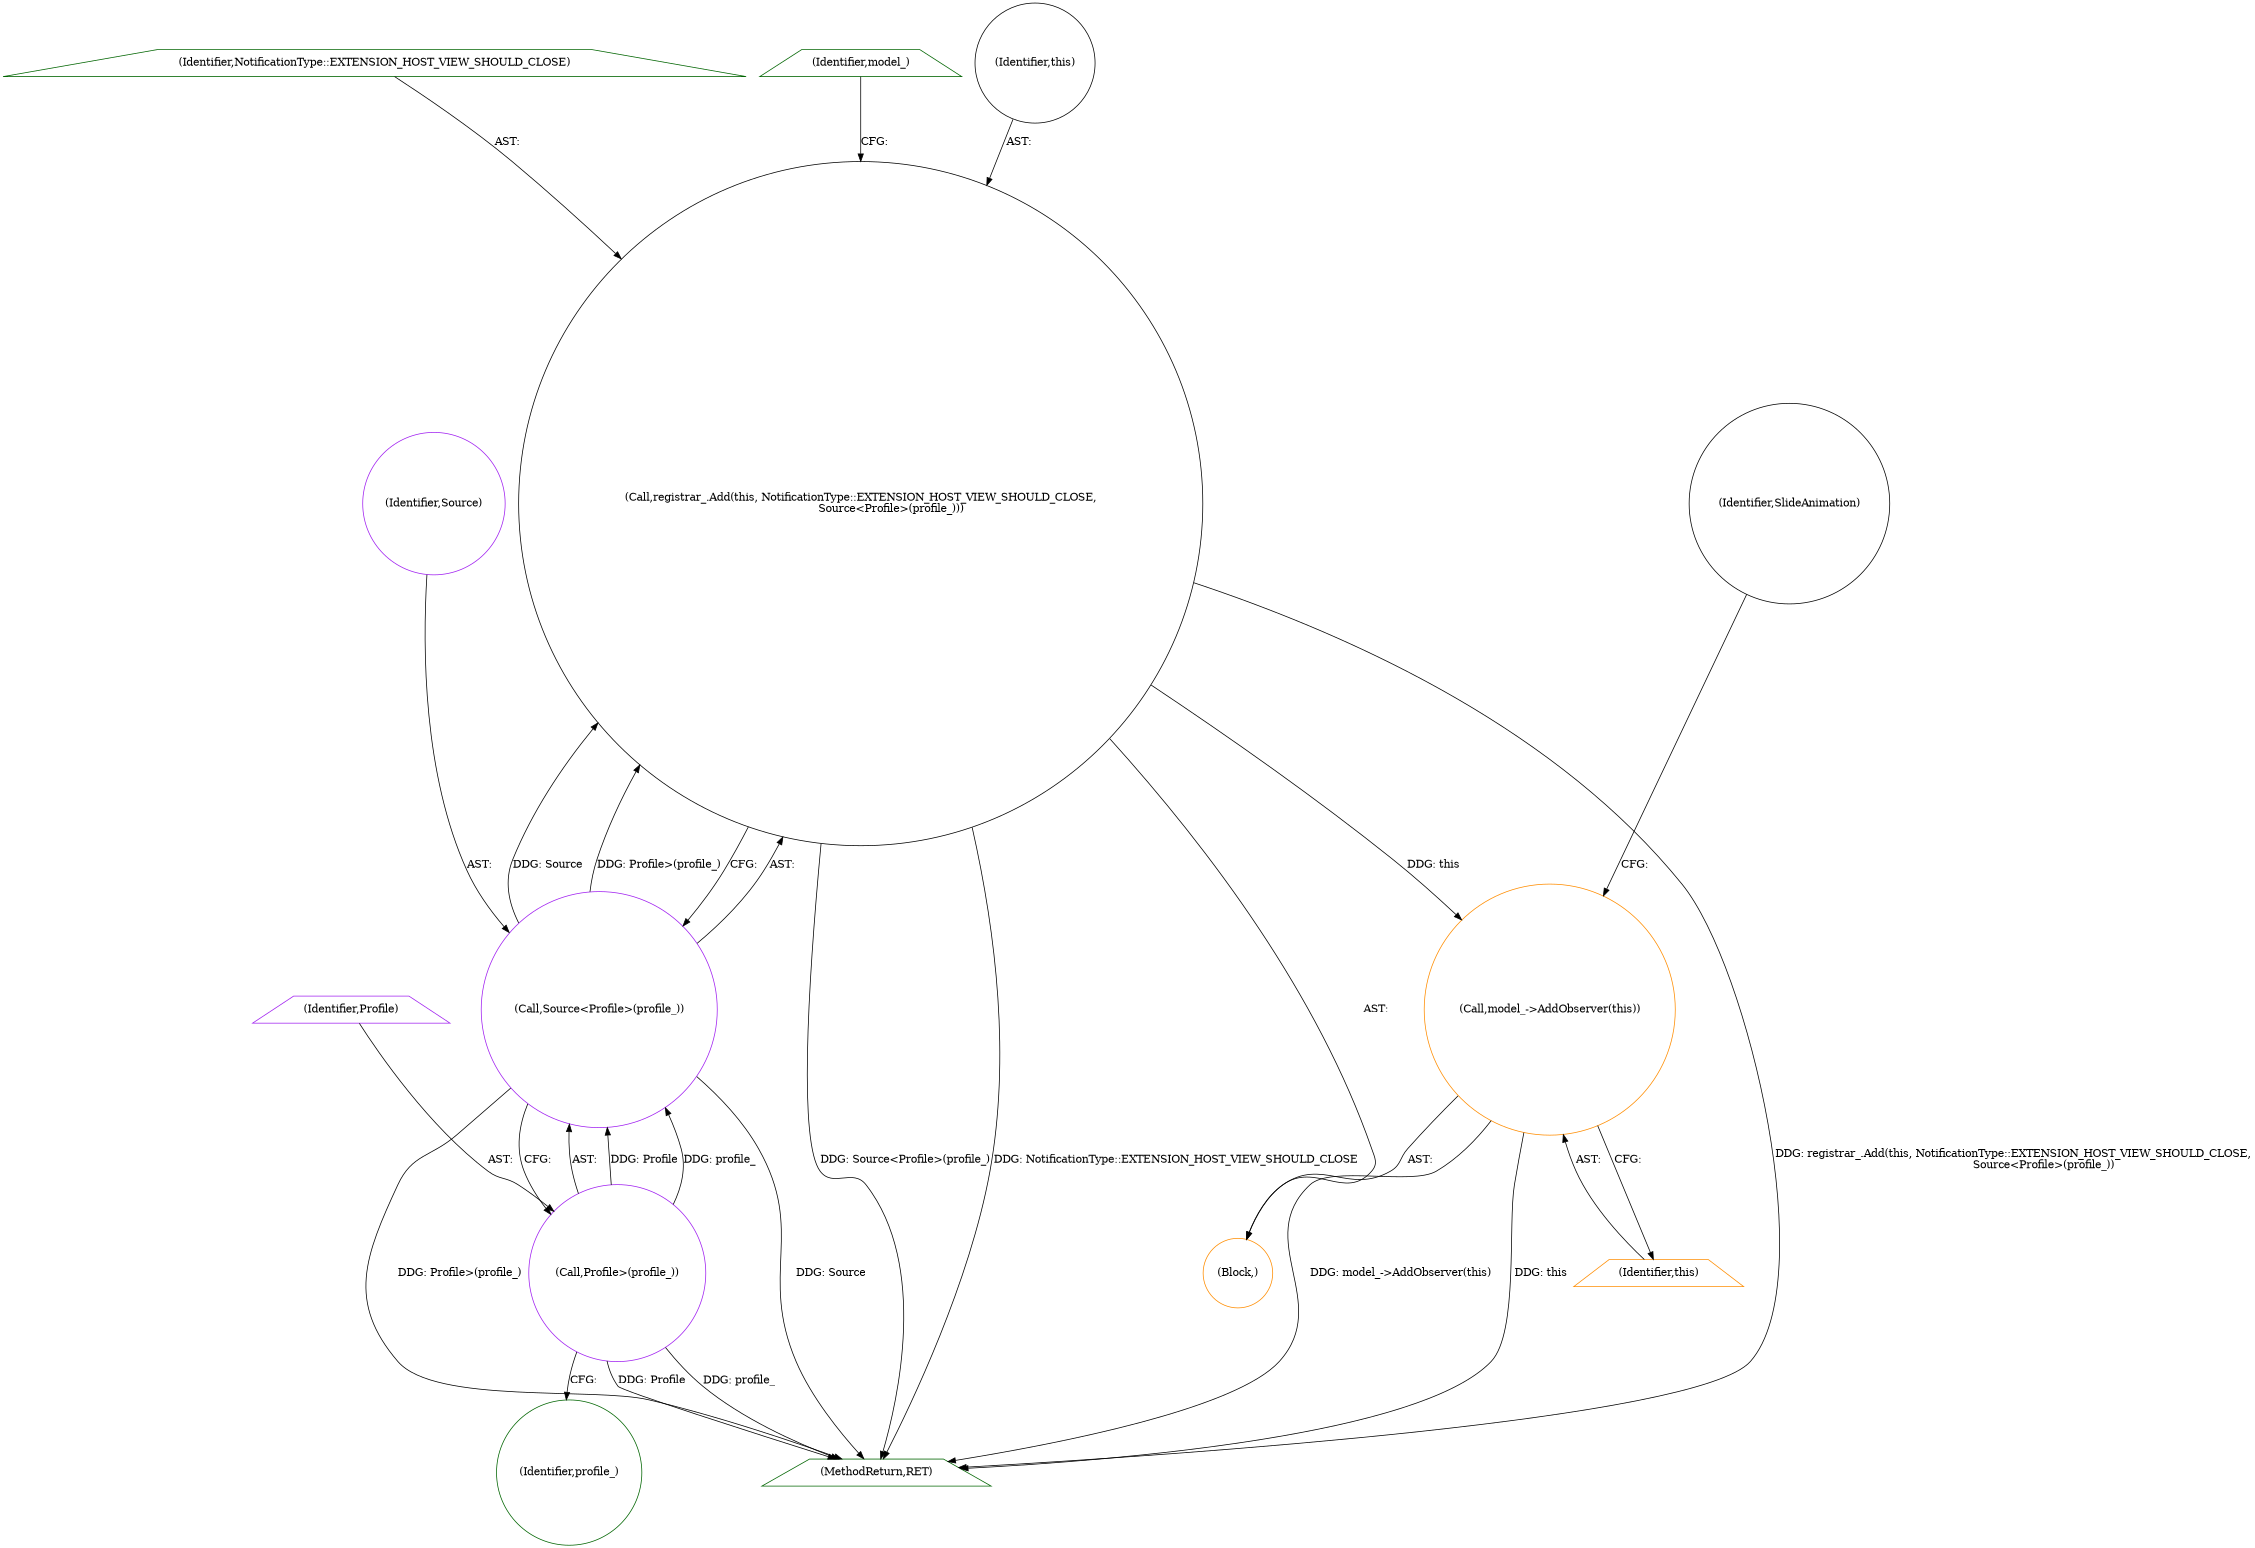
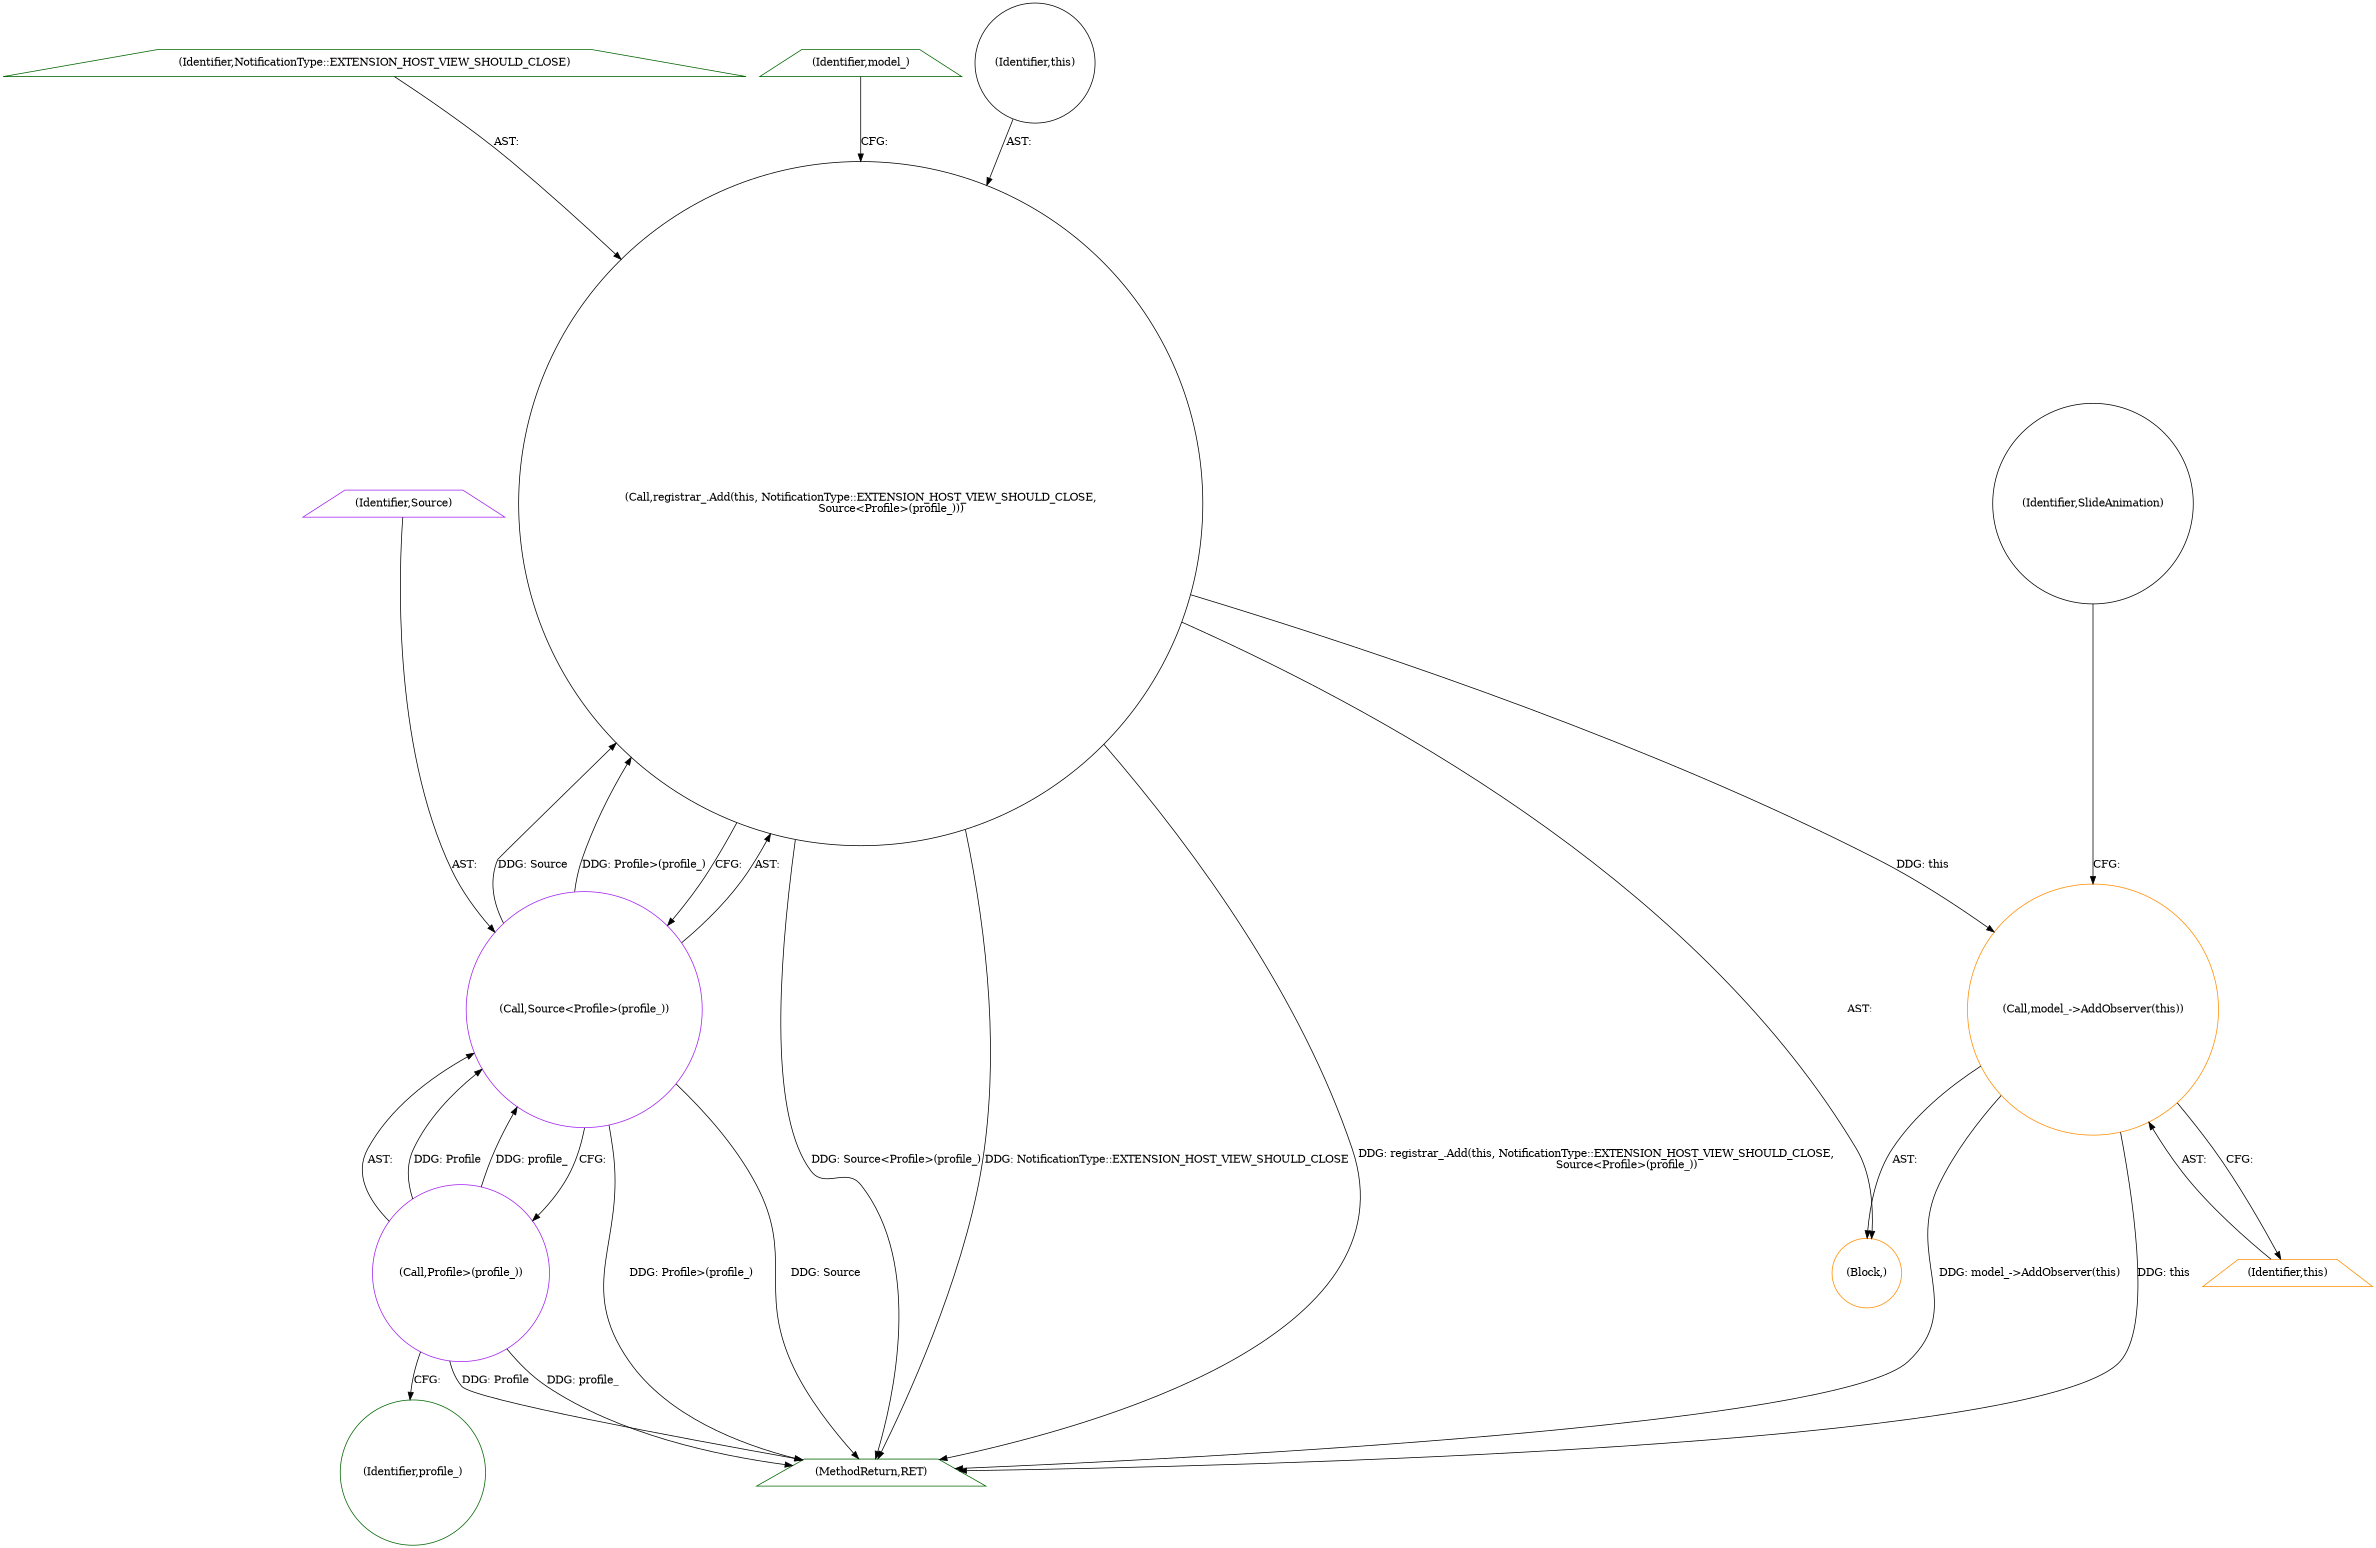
  digraph {
    node [color=darkgreen shape=circle]
    n1 [color=darkorange label="(Call,model_->AddObserver(this))"]
    n2 [color=darkorange label="(Block,)"]
    n3 [label="(MethodReturn,RET)" shape=trapezium]
    n4 [color=darkorange label="(Identifier,this)" shape=trapezium]
    n5 [color=black label="(Call,registrar_.Add(this, NotificationType::EXTENSION_HOST_VIEW_SHOULD_CLOSE,\n                  Source<Profile>(profile_)))"]
    n6 [color=purple label="(Call,Source<Profile>(profile_))"]
    n7 [color=purple label="(Call,Profile>(profile_))"]
    n8 [label="(Identifier,profile_)"]
    n9 [label="(Identifier,NotificationType::EXTENSION_HOST_VIEW_SHOULD_CLOSE)" shape=trapezium]
    n10 [color=black label="(Identifier,SlideAnimation)"]
    n11 [label="(Identifier,model_)" shape=trapezium]
-   n12 [color=purple label="(Identifier,Profile)" shape=trapezium]
-   n13 [color=purple label="(Identifier,Source)"]
+   n13 [color=purple label="(Identifier,Source)" shape=trapezium]
    n14 [color=black label="(Identifier,this)"]
    n1 -> n2 [label="AST: "]
    n1 -> n3 [label="DDG: model_->AddObserver(this)"]
    n1 -> n3 [label="DDG: this"]
    n1 -> n4 [label="CFG: "]
    n4 -> n1 [label="AST: "]
    n5 -> n1 [label="DDG: this"]
    n5 -> n2 [label="AST: "]
    n5 -> n3 [label="DDG: Source<Profile>(profile_)"]
    n5 -> n3 [label="DDG: NotificationType::EXTENSION_HOST_VIEW_SHOULD_CLOSE"]
    n5 -> n3 [label="DDG: registrar_.Add(this, NotificationType::EXTENSION_HOST_VIEW_SHOULD_CLOSE,\n                  Source<Profile>(profile_))"]
    n5 -> n6 [label="CFG: "]
    n6 -> n3 [label="DDG: Source"]
    n6 -> n3 [label="DDG: Profile>(profile_)"]
    n6 -> n5 [label="AST: "]
    n6 -> n5 [label="DDG: Source"]
    n6 -> n5 [label="DDG: Profile>(profile_)"]
    n6 -> n7 [label="CFG: "]
    n7 -> n3 [label="DDG: Profile"]
    n7 -> n3 [label="DDG: profile_"]
    n7 -> n6 [label="AST: "]
    n7 -> n6 [label="DDG: Profile"]
    n7 -> n6 [label="DDG: profile_"]
    n7 -> n8 [label="CFG: "]
    n9 -> n5 [label="AST: "]
    n10 -> n1 [label="CFG: "]
    n11 -> n5 [label="CFG: "]
-   n12 -> n7 [label="AST: "]
    n13 -> n6 [label="AST: "]
    n14 -> n5 [label="AST: "]
  }
